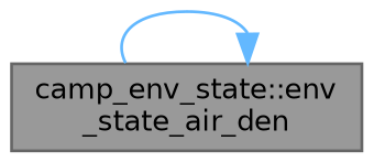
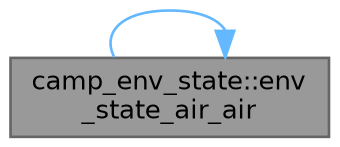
  digraph {
    rankdir=RL
-   n1 [color=gray40 fillcolor=grey60 fontcolor=black fontname=Helvetica fontsize=10 height=0.2 label="camp_env_state::env\l_state_air_den" shape=box style=filled width=0.4]
+   n1 [color=gray40 fillcolor=grey60 fontcolor=black fontname=Helvetica fontsize=10 height=0.2 label="camp_env_state::env\l_state_air_air" shape=box style=filled width=0.4]
    n1 -> n1 [color=steelblue1 dir=back fontname=Helvetica fontsize=10 labelfontname=Helvetica labelfontsize=10 style=solid]
  }
